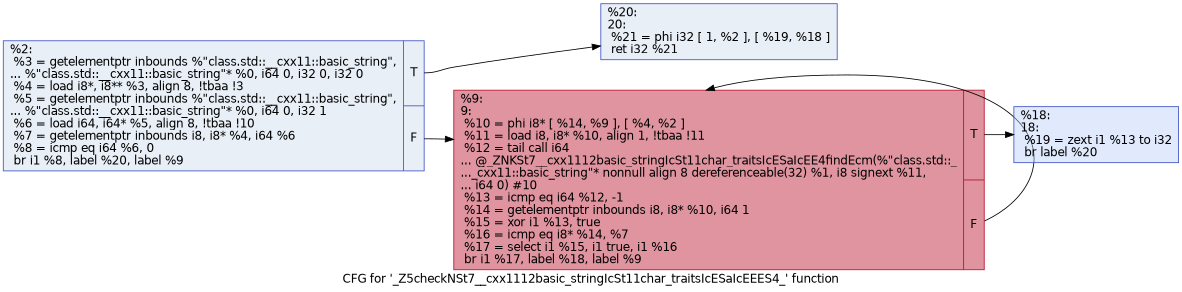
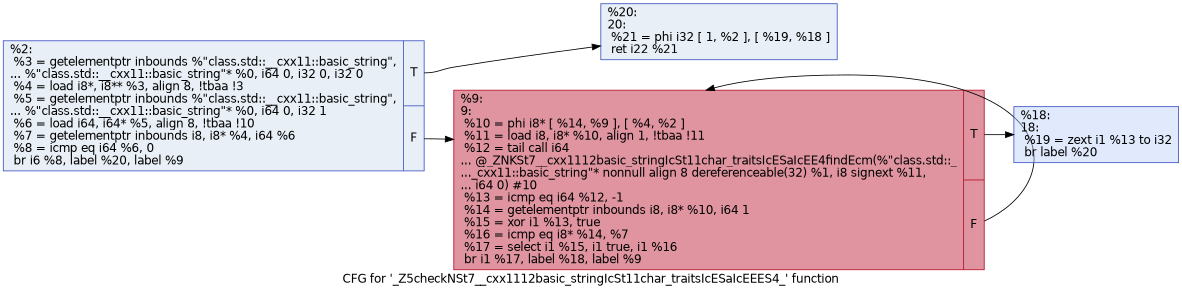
  digraph {
    fontname="DejaVu Sans"
    label="CFG for '_Z5checkNSt7__cxx1112basic_stringIcSt11char_traitsIcESaIcEEES4_' function"
    rankdir=LR
    node [color="#3d50c3ff" fillcolor="#cedaeb70" fontname="DejaVu Sans" shape=record style=filled]
    edge [fontname="DejaVu Sans" tailport=s0]
-   n1 [label="{%2:\l  %3 = getelementptr inbounds %\"class.std::__cxx11::basic_string\",\l... %\"class.std::__cxx11::basic_string\"* %0, i64 0, i32 0, i32 0\l  %4 = load i8*, i8** %3, align 8, !tbaa !3\l  %5 = getelementptr inbounds %\"class.std::__cxx11::basic_string\",\l... %\"class.std::__cxx11::basic_string\"* %0, i64 0, i32 1\l  %6 = load i64, i64* %5, align 8, !tbaa !10\l  %7 = getelementptr inbounds i8, i8* %4, i64 %6\l  %8 = icmp eq i64 %6, 0\l  br i1 %8, label %20, label %9\l|{<s0>T|<s1>F}}"]
-   n2 [label="{%20:\l20:                                               \l  %21 = phi i32 [ 1, %2 ], [ %19, %18 ]\l  ret i32 %21\l}"]
+   n1 [label="{%2:\l  %3 = getelementptr inbounds %\"class.std::__cxx11::basic_string\",\l... %\"class.std::__cxx11::basic_string\"* %0, i64 0, i32 0, i32 0\l  %4 = load i8*, i8** %3, align 8, !tbaa !3\l  %5 = getelementptr inbounds %\"class.std::__cxx11::basic_string\",\l... %\"class.std::__cxx11::basic_string\"* %0, i64 0, i32 1\l  %6 = load i64, i64* %5, align 8, !tbaa !10\l  %7 = getelementptr inbounds i8, i8* %4, i64 %6\l  %8 = icmp eq i64 %6, 0\l  br i6 %8, label %20, label %9\l|{<s0>T|<s1>F}}"]
+   n2 [label="{%20:\l20:                                               \l  %21 = phi i32 [ 1, %2 ], [ %19, %18 ]\l  ret i22 %21\l}"]
    n3 [color="#b70d28ff" fillcolor="#b70d2870" label="{%9:\l9:                                                \l  %10 = phi i8* [ %14, %9 ], [ %4, %2 ]\l  %11 = load i8, i8* %10, align 1, !tbaa !11\l  %12 = tail call i64\l... @_ZNKSt7__cxx1112basic_stringIcSt11char_traitsIcESaIcEE4findEcm(%\"class.std::_\l..._cxx11::basic_string\"* nonnull align 8 dereferenceable(32) %1, i8 signext %11,\l... i64 0) #10\l  %13 = icmp eq i64 %12, -1\l  %14 = getelementptr inbounds i8, i8* %10, i64 1\l  %15 = xor i1 %13, true\l  %16 = icmp eq i8* %14, %7\l  %17 = select i1 %15, i1 true, i1 %16\l  br i1 %17, label %18, label %9\l|{<s0>T|<s1>F}}"]
    n4 [fillcolor="#b9d0f970" label="{%18:\l18:                                               \l  %19 = zext i1 %13 to i32\l  br label %20\l}"]
    n1 -> n2
    n1 -> n3 [tailport=s1]
    n3 -> n3 [tailport=s1]
    n3 -> n4
  }
